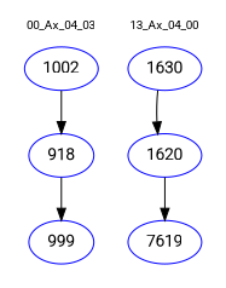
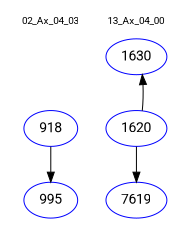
  digraph {
    fontname=Roboto
    node [color=blue fontname=Roboto]
    edge [color=black fontname=Roboto]
-   n1 [label=1002]
    n2 [label=918]
-   n3 [label=999]
+   n3 [label=995]
    n4 [label=1630]
    n5 [label=1620]
    n6 [label=7619]
    subgraph cluster_1 {
      color=white
      fontsize=10
-     label="00_Ax_04_03"
-     n1
+     label="02_Ax_04_03"
      n2
      n3
    }
    subgraph cluster_2 {
      color=white
      fontsize=10
      label="13_Ax_04_00"
      n4
      n5
      n6
    }
-   n1 -> n2
    n2 -> n3
-   n4 -> n5
+   n5 -> n4
    n5 -> n6
  }
